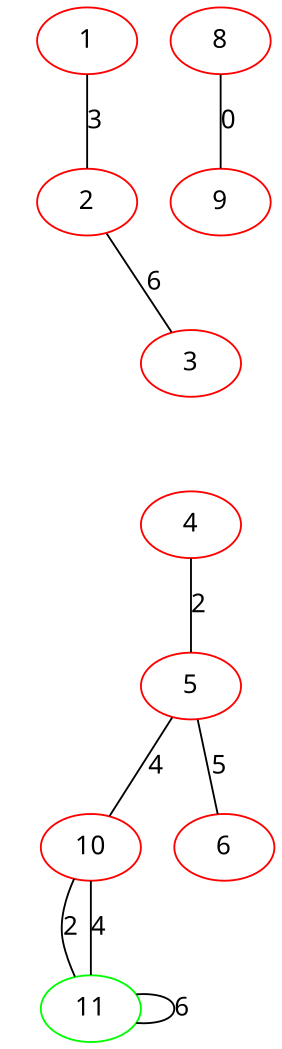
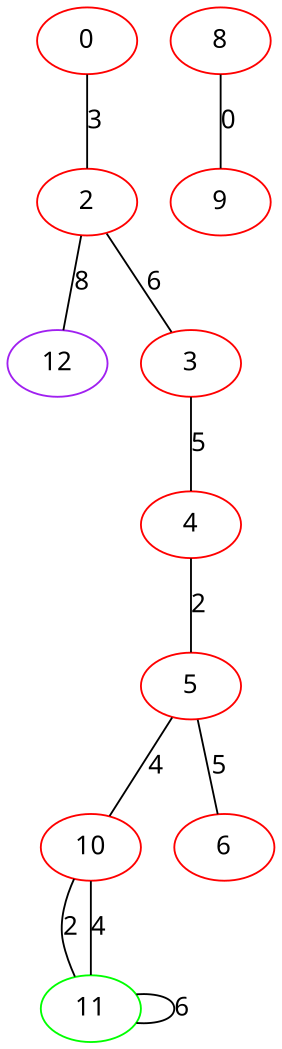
  graph {
    fontname="Noto Sans"
    node [color=red fontname="Noto Sans" weight=1]
    edge [fontname="Noto Sans"]
-   1
+   1 [label=0]
    2
+   12 [color=purple weight=4]
    3
    4
    5
    10
    6
    11 [color=green weight=2]
    8
    9
    1 -- 2 [label=3]
+   2 -- 12 [label=8]
    2 -- 3 [label=6]
+   3 -- 4 [label=5]
    4 -- 5 [label=2]
    5 -- 10 [label=4]
    5 -- 6 [label=5]
    10 -- 11 [label=2]
    10 -- 11 [label=4]
    11 -- 11 [label=6]
    8 -- 9 [label=0]
  }
